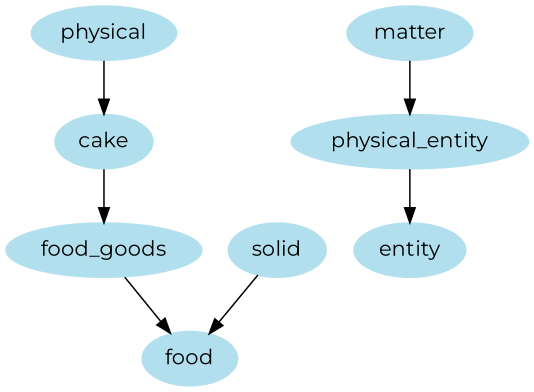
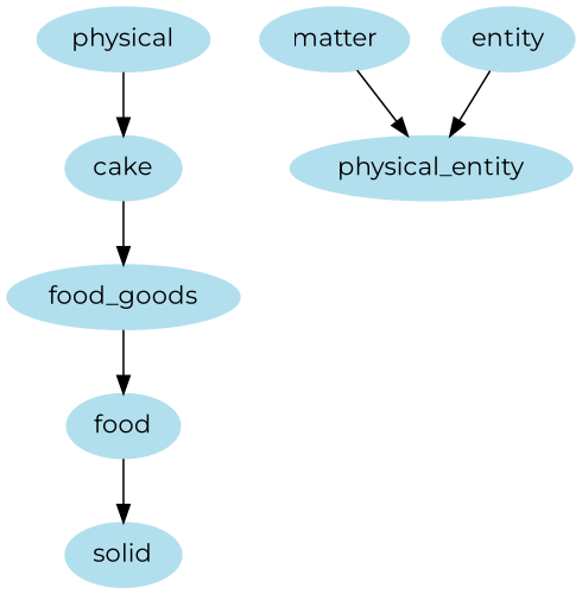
  digraph {
    fontname=Montserrat
    node [color=lightblue2 fontname=Montserrat style=filled]
    edge [fontname=Montserrat]
    n1 [label=physical]
    cake
    n3 [label=food_goods]
    food
    solid
    matter
    physical_entity
    entity
    n1 -> cake
    cake -> n3
    n3 -> food
-   solid -> food
+   food -> solid
    matter -> physical_entity
-   physical_entity -> entity
+   entity -> physical_entity
  }
